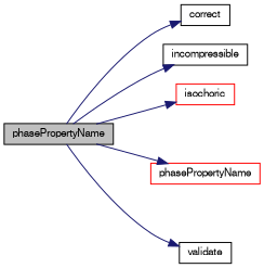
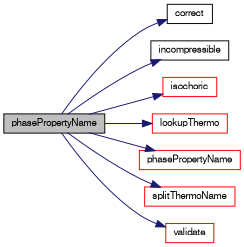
  digraph {
    rankdir=LR
    node [color=red fontname=FreeSans fontsize=10 shape=record]
    edge [color=midnightblue fontname=FreeSans fontsize=10 labelfontname=FreeSans labelfontsize=10 style=solid]
    n1 [color=black fillcolor=grey75 fontcolor=black height=0.2 label=phasePropertyName style=filled width=0.4]
    n2 [color=black height=0.2 label=correct width=0.4]
    n3 [color=black height=0.2 label=incompressible width=0.4]
    n4 [height=0.2 label=isochoric width=0.4]
+   n5 [height=0.2 label=lookupThermo width=0.4]
    n6 [height=0.2 label=phasePropertyName width=0.4]
-   n8 [color=black height=0.2 label=validate width=0.4]
+   n7 [height=0.2 label=splitThermoName width=0.4]
+   n8 [height=0.2 label=validate width=0.4]
    n1 -> n2
    n1 -> n3
    n1 -> n4
+   n1 -> n5
    n1 -> n6
+   n1 -> n7
    n1 -> n8
  }
